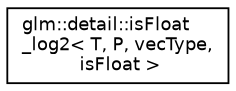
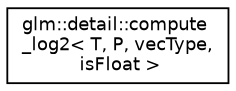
  digraph {
    rankdir=LR
-   n1 [color=black fillcolor=white fontname=Helvetica fontsize=10 height=0.2 label="glm::detail::isFloat\l_log2\< T, P, vecType,\l isFloat \>" shape=record style=filled width=0.4]
+   n1 [color=black fillcolor=white fontname=Helvetica fontsize=10 height=0.2 label="glm::detail::compute\l_log2\< T, P, vecType,\l isFloat \>" shape=record style=filled width=0.4]
  }
